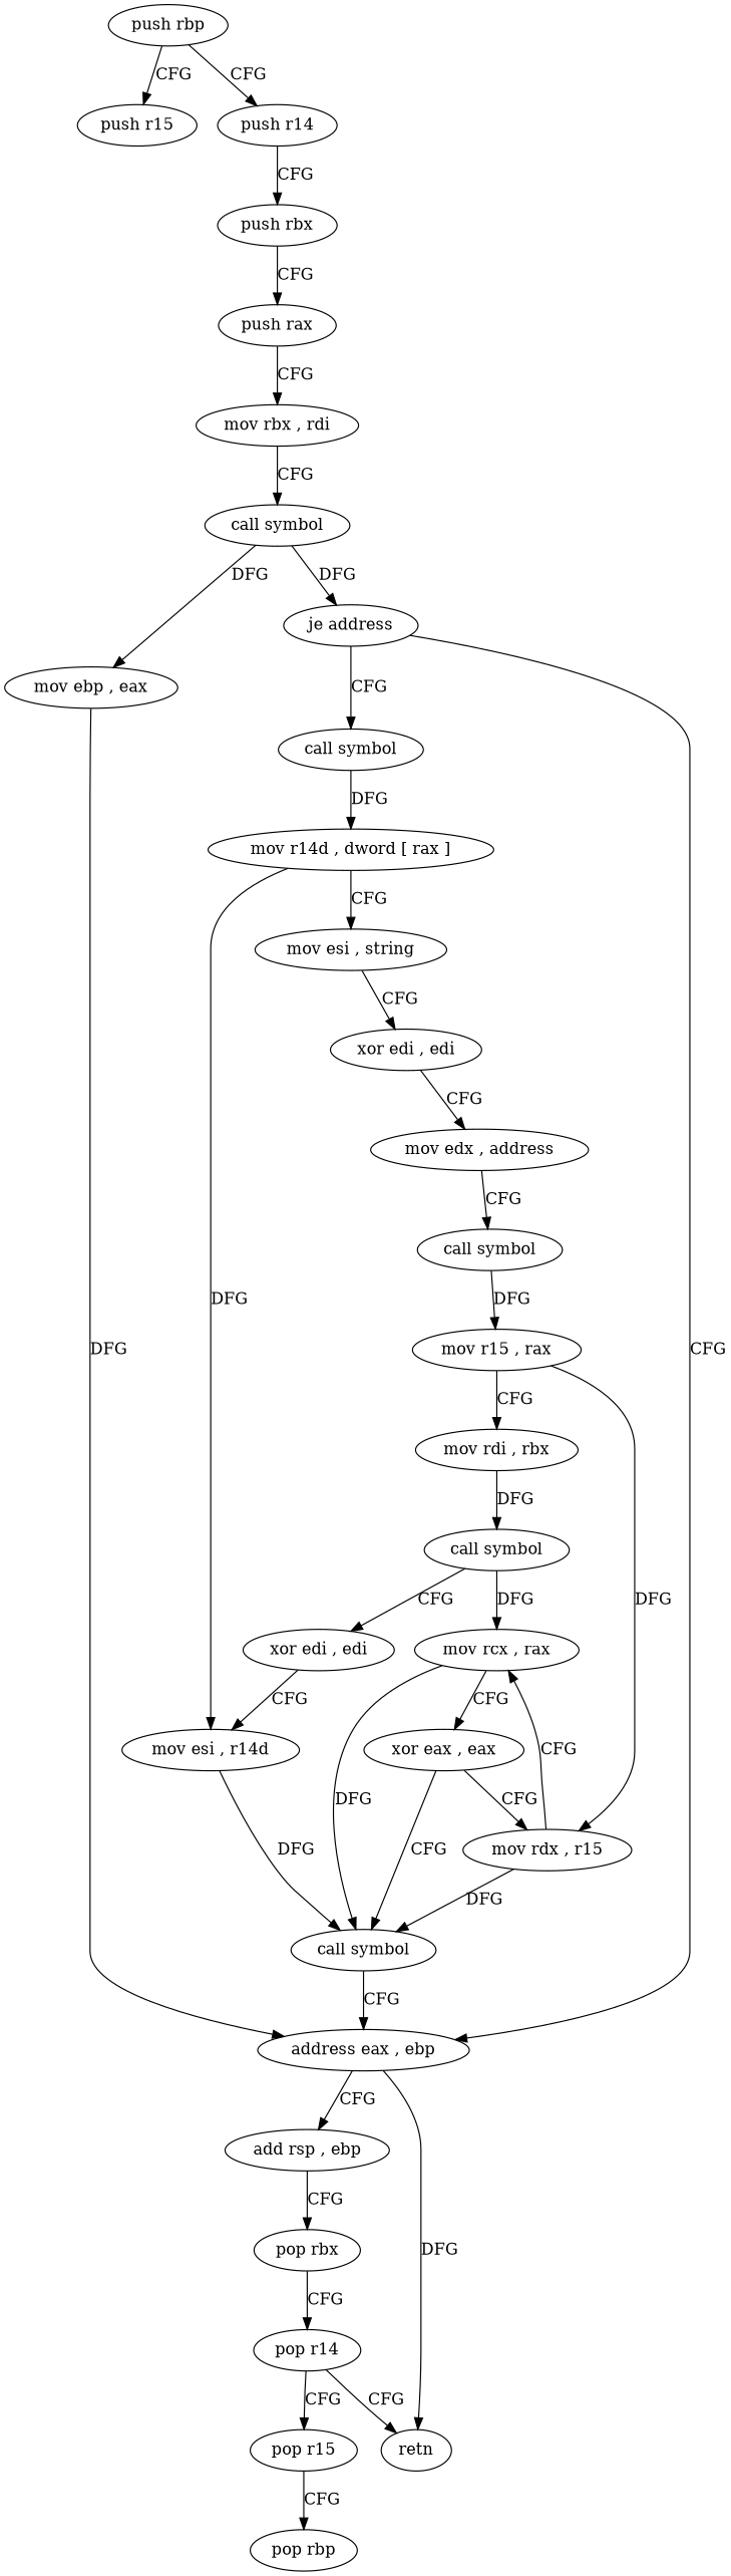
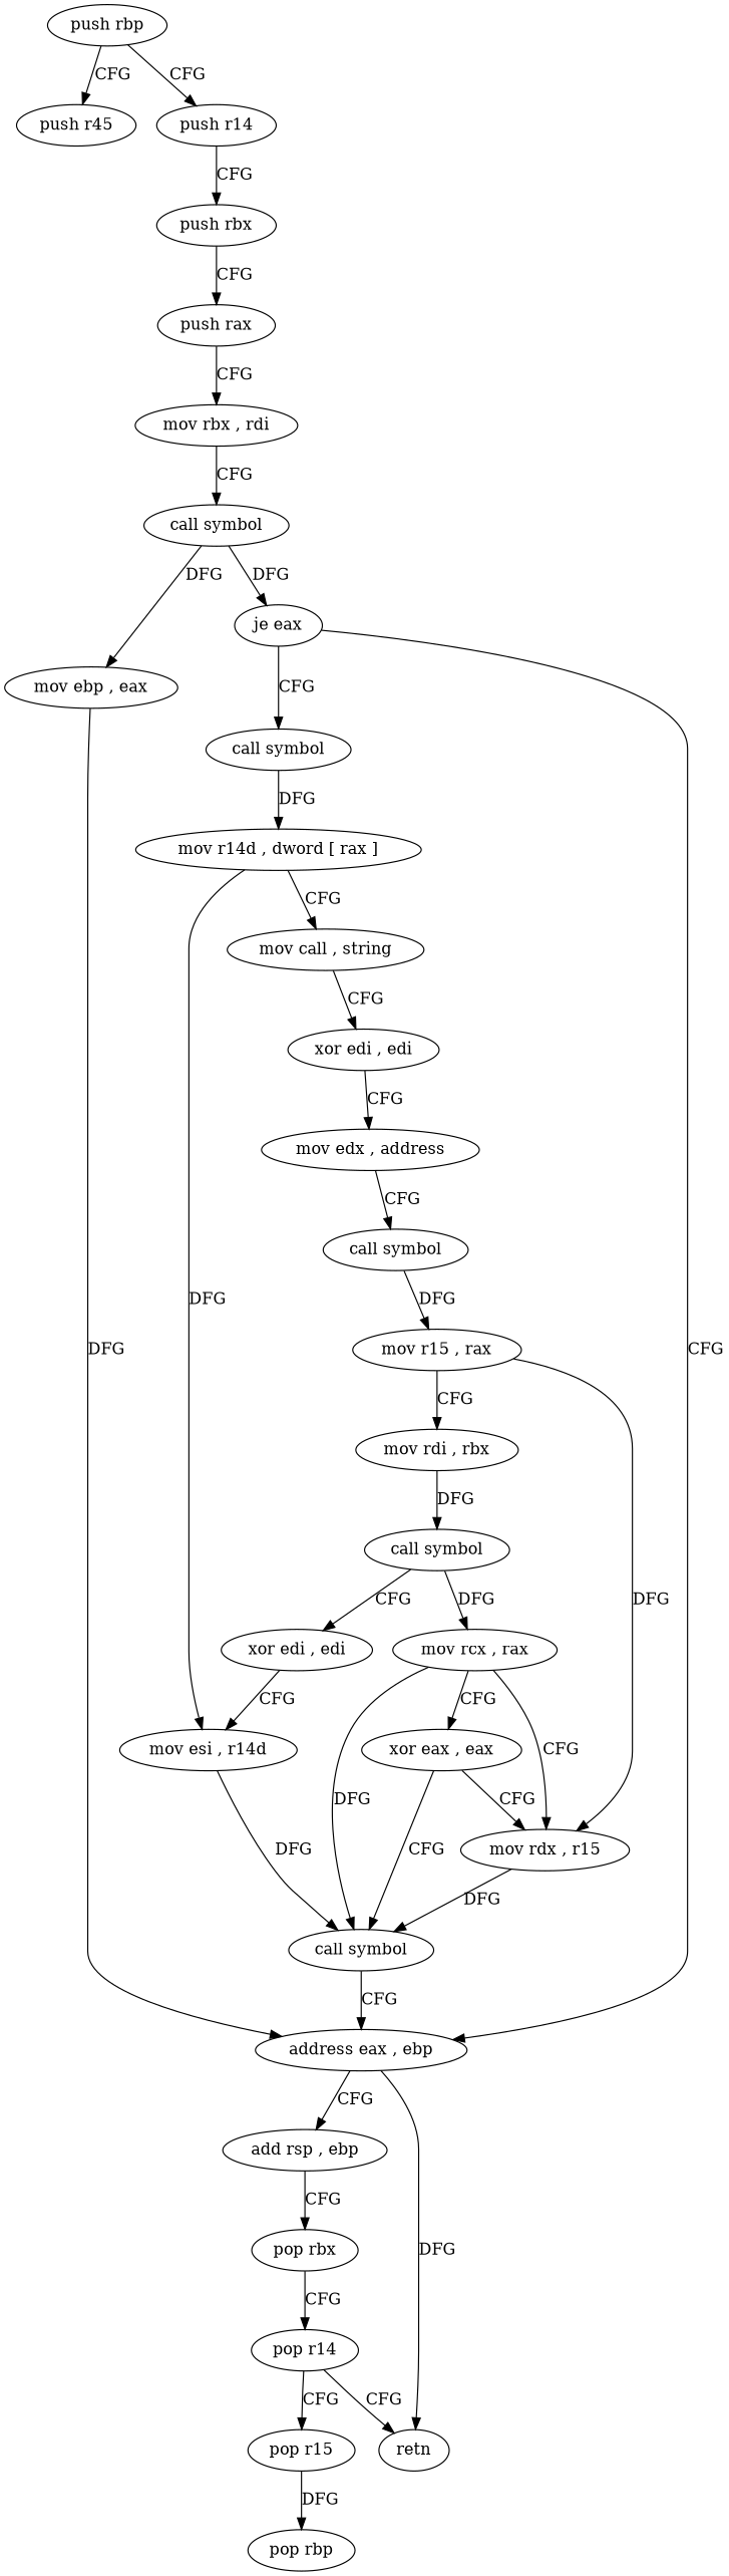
  digraph {
    n1 [label="push rbp"]
-   n2 [label="push r15"]
+   n2 [label="push r45"]
    n3 [label="push r14"]
    n4 [label="push rbx"]
    n5 [label="push rax"]
    n6 [label="mov rbx , rdi"]
    n7 [label="call symbol"]
    n8 [label="mov ebp , eax"]
-   n9 [label="je address"]
+   n9 [label="je eax"]
    n10 [label="mov rdi , rbx"]
    n11 [label="call symbol"]
    n12 [label="address eax , ebp"]
    n13 [label="call symbol"]
    n14 [label="add rsp , ebp"]
    n15 [label=retn]
    n16 [label="mov r14d , dword [ rax ]"]
    n17 [label="pop rbx"]
-   n18 [label="mov esi , string"]
+   n18 [label="mov call , string"]
    n19 [label="mov esi , r14d"]
    n20 [label="pop r14"]
    n21 [label="pop r15"]
    n22 [label="pop rbp"]
    n23 [label="xor edi , edi"]
    n24 [label="call symbol"]
    n25 [label="mov edx , address"]
    n26 [label="call symbol"]
    n27 [label="mov r15 , rax"]
    n28 [label="mov rdx , r15"]
    n29 [label="mov rcx , rax"]
    n30 [label="xor edi , edi"]
    n31 [label="xor eax , eax"]
    n1 -> n2 [label=CFG]
    n1 -> n3 [label=CFG]
    n3 -> n4 [label=CFG]
    n4 -> n5 [label=CFG]
    n5 -> n6 [label=CFG]
    n6 -> n7 [label=CFG]
    n7 -> n8 [label=DFG]
    n7 -> n9 [label=DFG]
    n8 -> n12 [label=DFG]
    n9 -> n12 [label=CFG]
    n9 -> n13 [label=CFG]
    n10 -> n11 [label=DFG]
    n11 -> n29 [label=DFG]
    n11 -> n30 [label=CFG]
    n12 -> n14 [label=CFG]
    n12 -> n15 [label=DFG]
    n13 -> n16 [label=DFG]
    n14 -> n17 [label=CFG]
    n16 -> n18 [label=CFG]
    n16 -> n19 [label=DFG]
    n17 -> n20 [label=CFG]
    n18 -> n23 [label=CFG]
    n19 -> n24 [label=DFG]
    n20 -> n15 [label=CFG]
    n20 -> n21 [label=CFG]
-   n21 -> n22 [label=CFG]
+   n21 -> n22 [label=DFG]
    n23 -> n25 [label=CFG]
    n24 -> n12 [label=CFG]
    n25 -> n26 [label=CFG]
    n26 -> n27 [label=DFG]
    n27 -> n10 [label=CFG]
    n27 -> n28 [label=DFG]
    n28 -> n24 [label=DFG]
-   n28 -> n29 [label=CFG]
+   n29 -> n28 [label=CFG]
    n29 -> n24 [label=DFG]
    n29 -> n31 [label=CFG]
    n30 -> n19 [label=CFG]
    n31 -> n24 [label=CFG]
    n31 -> n28 [label=CFG]
  }
